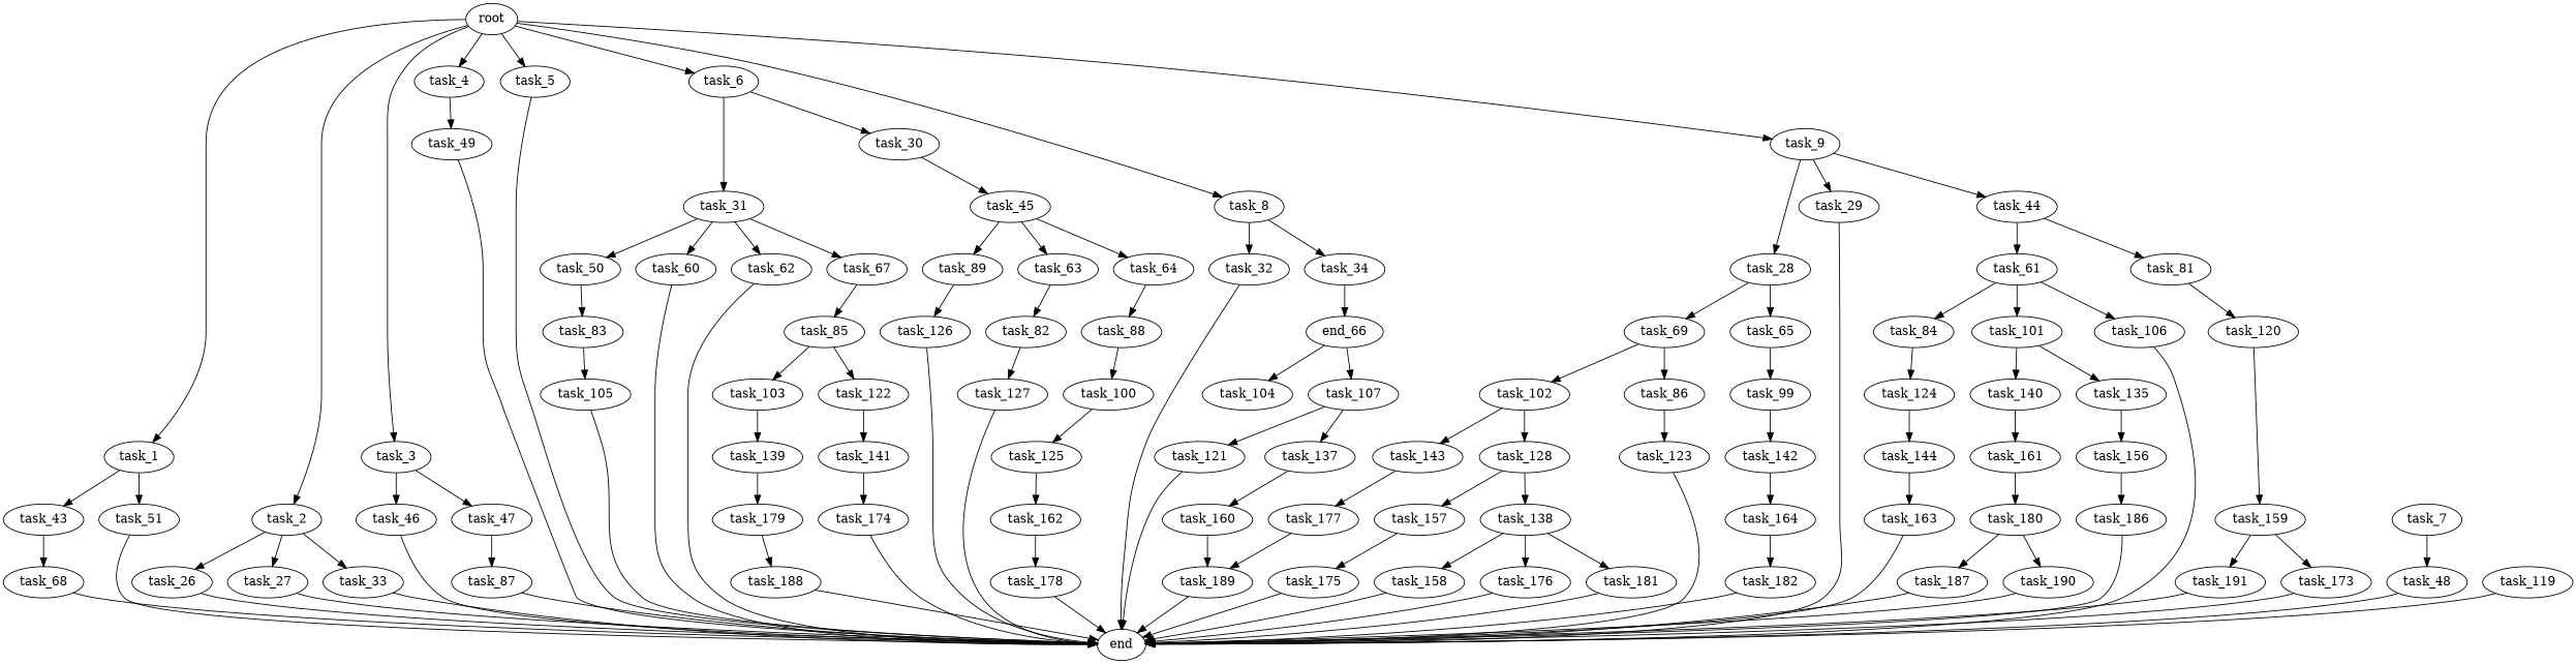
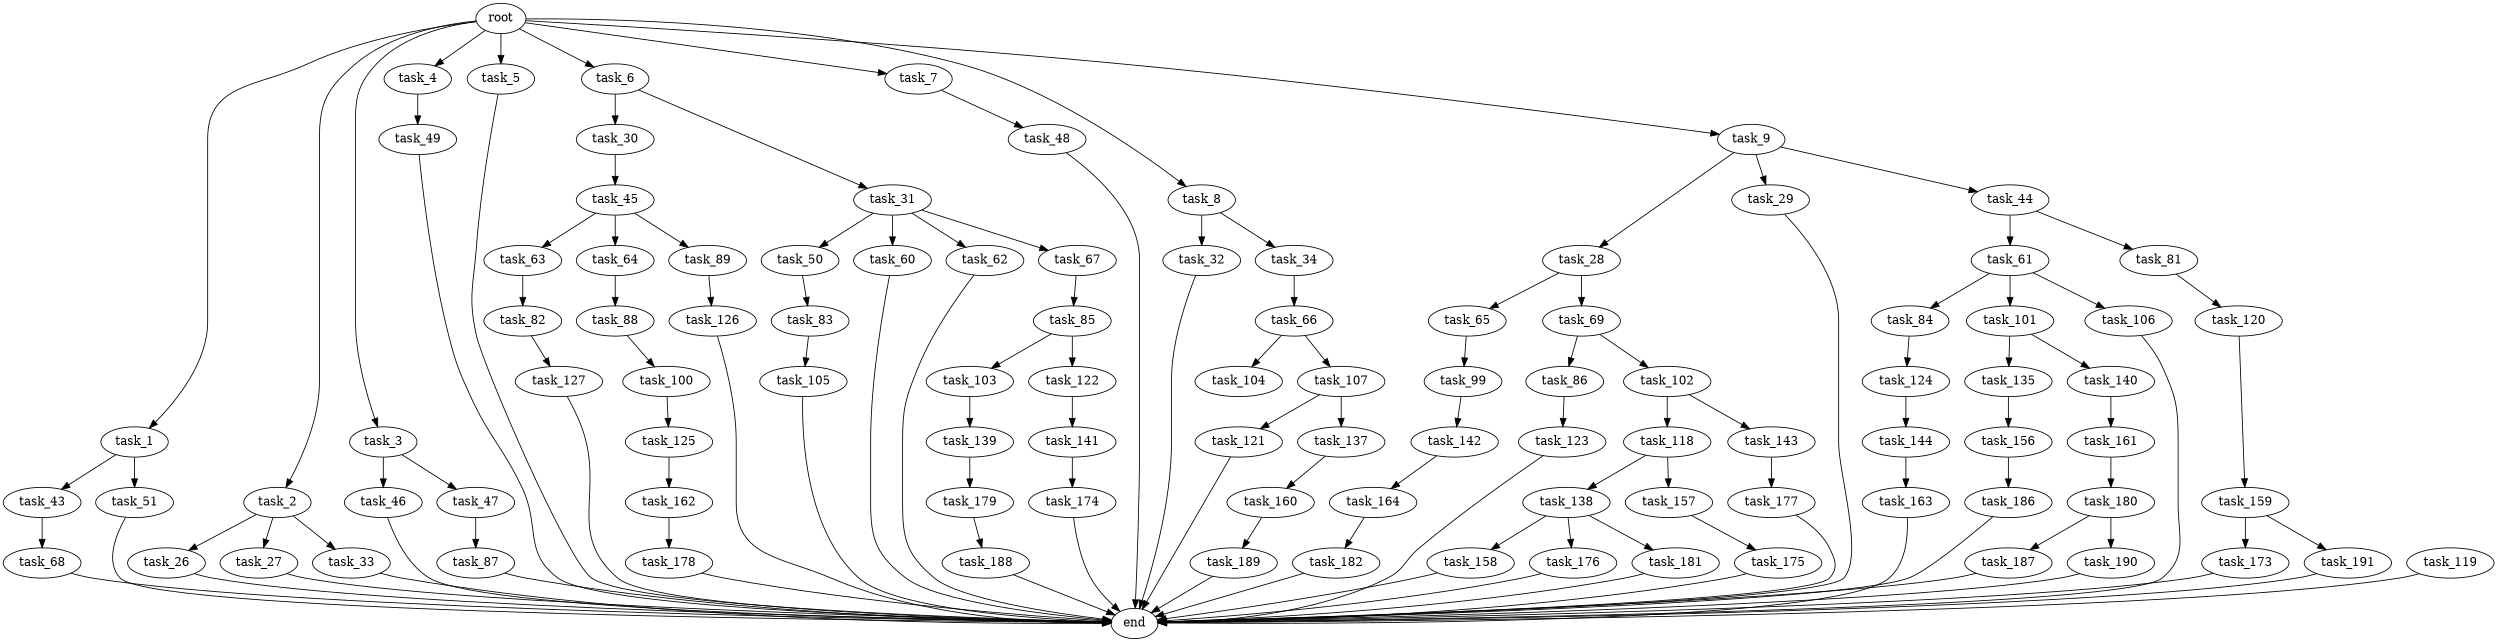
  digraph {
    root
    task_1
    task_2
    task_3
    task_4
    task_5
    task_6
    task_7
    task_8
    task_9
    task_43
    task_51
    task_26
    task_27
    task_33
    task_46
    task_47
    task_49
    end
    task_30
    task_31
    task_48
    task_32
    task_34
    task_28
    task_29
    task_44
    task_68
    task_87
    task_45
    task_50
    task_60
    task_62
    task_67
-   task_66 [label=end_66]
+   task_66
    task_65
    task_69
    task_61
    task_81
    task_99
    task_86
    task_102
    task_63
    task_64
    task_89
    task_83
    task_85
    task_104
    task_107
    task_84
    task_101
    task_106
    task_120
    task_82
    task_88
    task_126
    task_105
    task_124
    task_135
    task_140
    task_127
    task_100
    task_142
    task_121
    task_137
    task_103
    task_122
    task_123
-   task_128
+   task_128 [label=task_118]
    task_143
    task_159
    task_144
    task_139
    task_141
    task_125
    task_164
    task_162
    task_156
    task_161
    task_138
    task_157
    task_177
    task_179
    task_119
    task_160
    task_173
    task_191
    task_174
    task_163
    task_178
    task_158
    task_176
    task_181
    task_175
    task_186
    task_189
    task_188
    task_180
    task_182
    task_187
    task_190
    root -> task_1
    root -> task_2
    root -> task_3
    root -> task_4
    root -> task_5
    root -> task_6
+   root -> task_7
    root -> task_8
    root -> task_9
    task_1 -> task_43
    task_1 -> task_51
    task_2 -> task_26
    task_2 -> task_27
    task_2 -> task_33
    task_3 -> task_46
    task_3 -> task_47
    task_4 -> task_49
    task_5 -> end
    task_6 -> task_30
    task_6 -> task_31
    task_7 -> task_48
    task_8 -> task_32
    task_8 -> task_34
    task_9 -> task_28
    task_9 -> task_29
    task_9 -> task_44
    task_43 -> task_68
    task_51 -> end
    task_26 -> end
    task_27 -> end
    task_33 -> end
    task_46 -> end
    task_47 -> task_87
    task_49 -> end
    task_30 -> task_45
    task_31 -> task_50
    task_31 -> task_60
    task_31 -> task_62
    task_31 -> task_67
    task_48 -> end
    task_32 -> end
    task_34 -> task_66
    task_28 -> task_65
    task_28 -> task_69
    task_29 -> end
    task_44 -> task_61
    task_44 -> task_81
    task_68 -> end
    task_87 -> end
    task_45 -> task_63
    task_45 -> task_64
    task_45 -> task_89
    task_50 -> task_83
    task_60 -> end
    task_62 -> end
    task_67 -> task_85
    task_66 -> task_104
    task_66 -> task_107
    task_65 -> task_99
    task_69 -> task_86
    task_69 -> task_102
    task_61 -> task_84
    task_61 -> task_101
    task_61 -> task_106
    task_81 -> task_120
    task_99 -> task_142
    task_86 -> task_123
    task_102 -> task_128
    task_102 -> task_143
    task_63 -> task_82
    task_64 -> task_88
    task_89 -> task_126
    task_83 -> task_105
    task_85 -> task_103
    task_85 -> task_122
    task_107 -> task_121
    task_107 -> task_137
    task_84 -> task_124
    task_101 -> task_135
    task_101 -> task_140
    task_106 -> end
    task_120 -> task_159
    task_82 -> task_127
    task_88 -> task_100
    task_126 -> end
    task_105 -> end
    task_124 -> task_144
    task_135 -> task_156
    task_140 -> task_161
    task_127 -> end
    task_100 -> task_125
    task_142 -> task_164
    task_121 -> end
    task_137 -> task_160
    task_103 -> task_139
    task_122 -> task_141
    task_123 -> end
    task_128 -> task_138
    task_128 -> task_157
    task_143 -> task_177
    task_159 -> task_173
    task_159 -> task_191
    task_144 -> task_163
    task_139 -> task_179
    task_141 -> task_174
    task_125 -> task_162
    task_164 -> task_182
    task_162 -> task_178
    task_156 -> task_186
    task_161 -> task_180
    task_138 -> task_158
    task_138 -> task_176
    task_138 -> task_181
    task_157 -> task_175
-   task_177 -> task_189
+   task_177 -> end
    task_179 -> task_188
    task_119 -> end
    task_160 -> task_189
    task_173 -> end
    task_191 -> end
    task_174 -> end
    task_163 -> end
    task_178 -> end
    task_158 -> end
    task_176 -> end
    task_181 -> end
    task_175 -> end
    task_186 -> end
    task_189 -> end
    task_188 -> end
    task_180 -> task_187
    task_180 -> task_190
    task_182 -> end
    task_187 -> end
    task_190 -> end
  }
